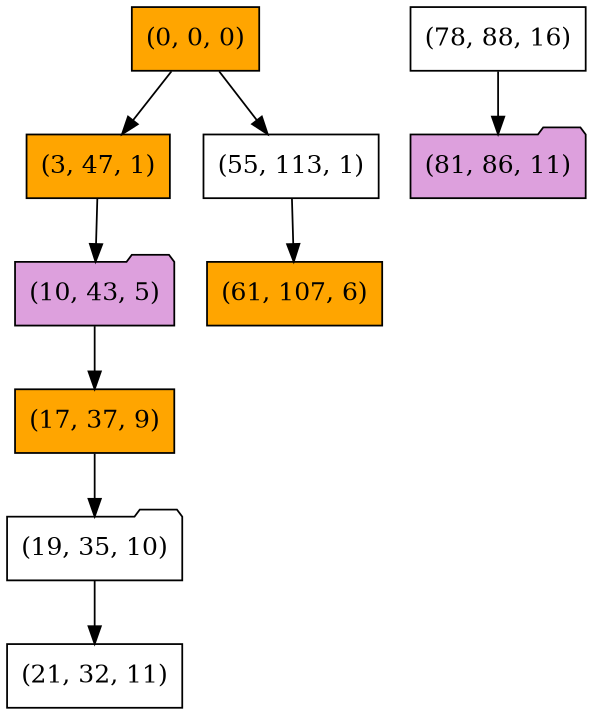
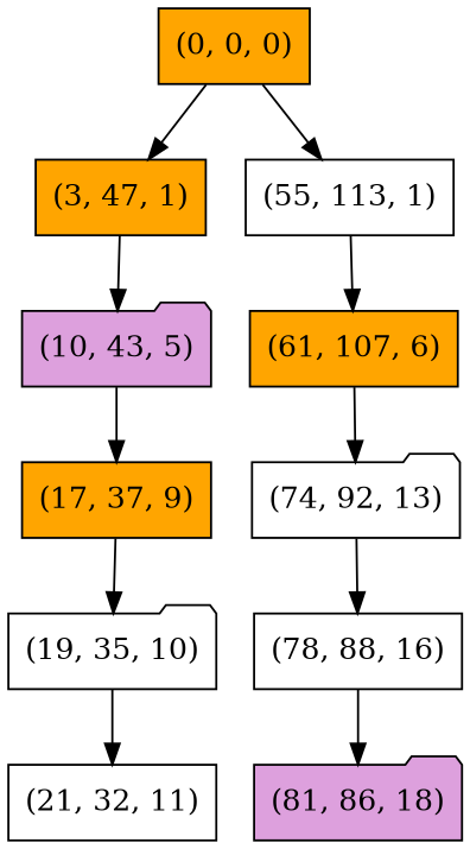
  digraph {
    node [fillcolor=white shape=box style=filled]
    "(0, 0, 0)" [fillcolor=orange]
    "(3, 47, 1)" [fillcolor=orange]
    "(55, 113, 1)"
    "(10, 43, 5)" [fillcolor=plum shape=folder]
    "(61, 107, 6)" [fillcolor=orange]
    "(17, 37, 9)" [fillcolor=orange]
    "(19, 35, 10)" [shape=folder]
    "(21, 32, 11)"
+   "(74, 92, 13)" [shape=folder]
    "(78, 88, 16)"
-   "(81, 86, 18)" [fillcolor=plum shape=folder label="(81, 86, 11)"]
+   "(81, 86, 18)" [fillcolor=plum shape=folder]
    "(0, 0, 0)" -> "(3, 47, 1)"
    "(0, 0, 0)" -> "(55, 113, 1)"
    "(3, 47, 1)" -> "(10, 43, 5)"
    "(55, 113, 1)" -> "(61, 107, 6)"
    "(10, 43, 5)" -> "(17, 37, 9)"
+   "(61, 107, 6)" -> "(74, 92, 13)"
    "(17, 37, 9)" -> "(19, 35, 10)"
    "(19, 35, 10)" -> "(21, 32, 11)"
+   "(74, 92, 13)" -> "(78, 88, 16)"
    "(78, 88, 16)" -> "(81, 86, 18)"
  }
